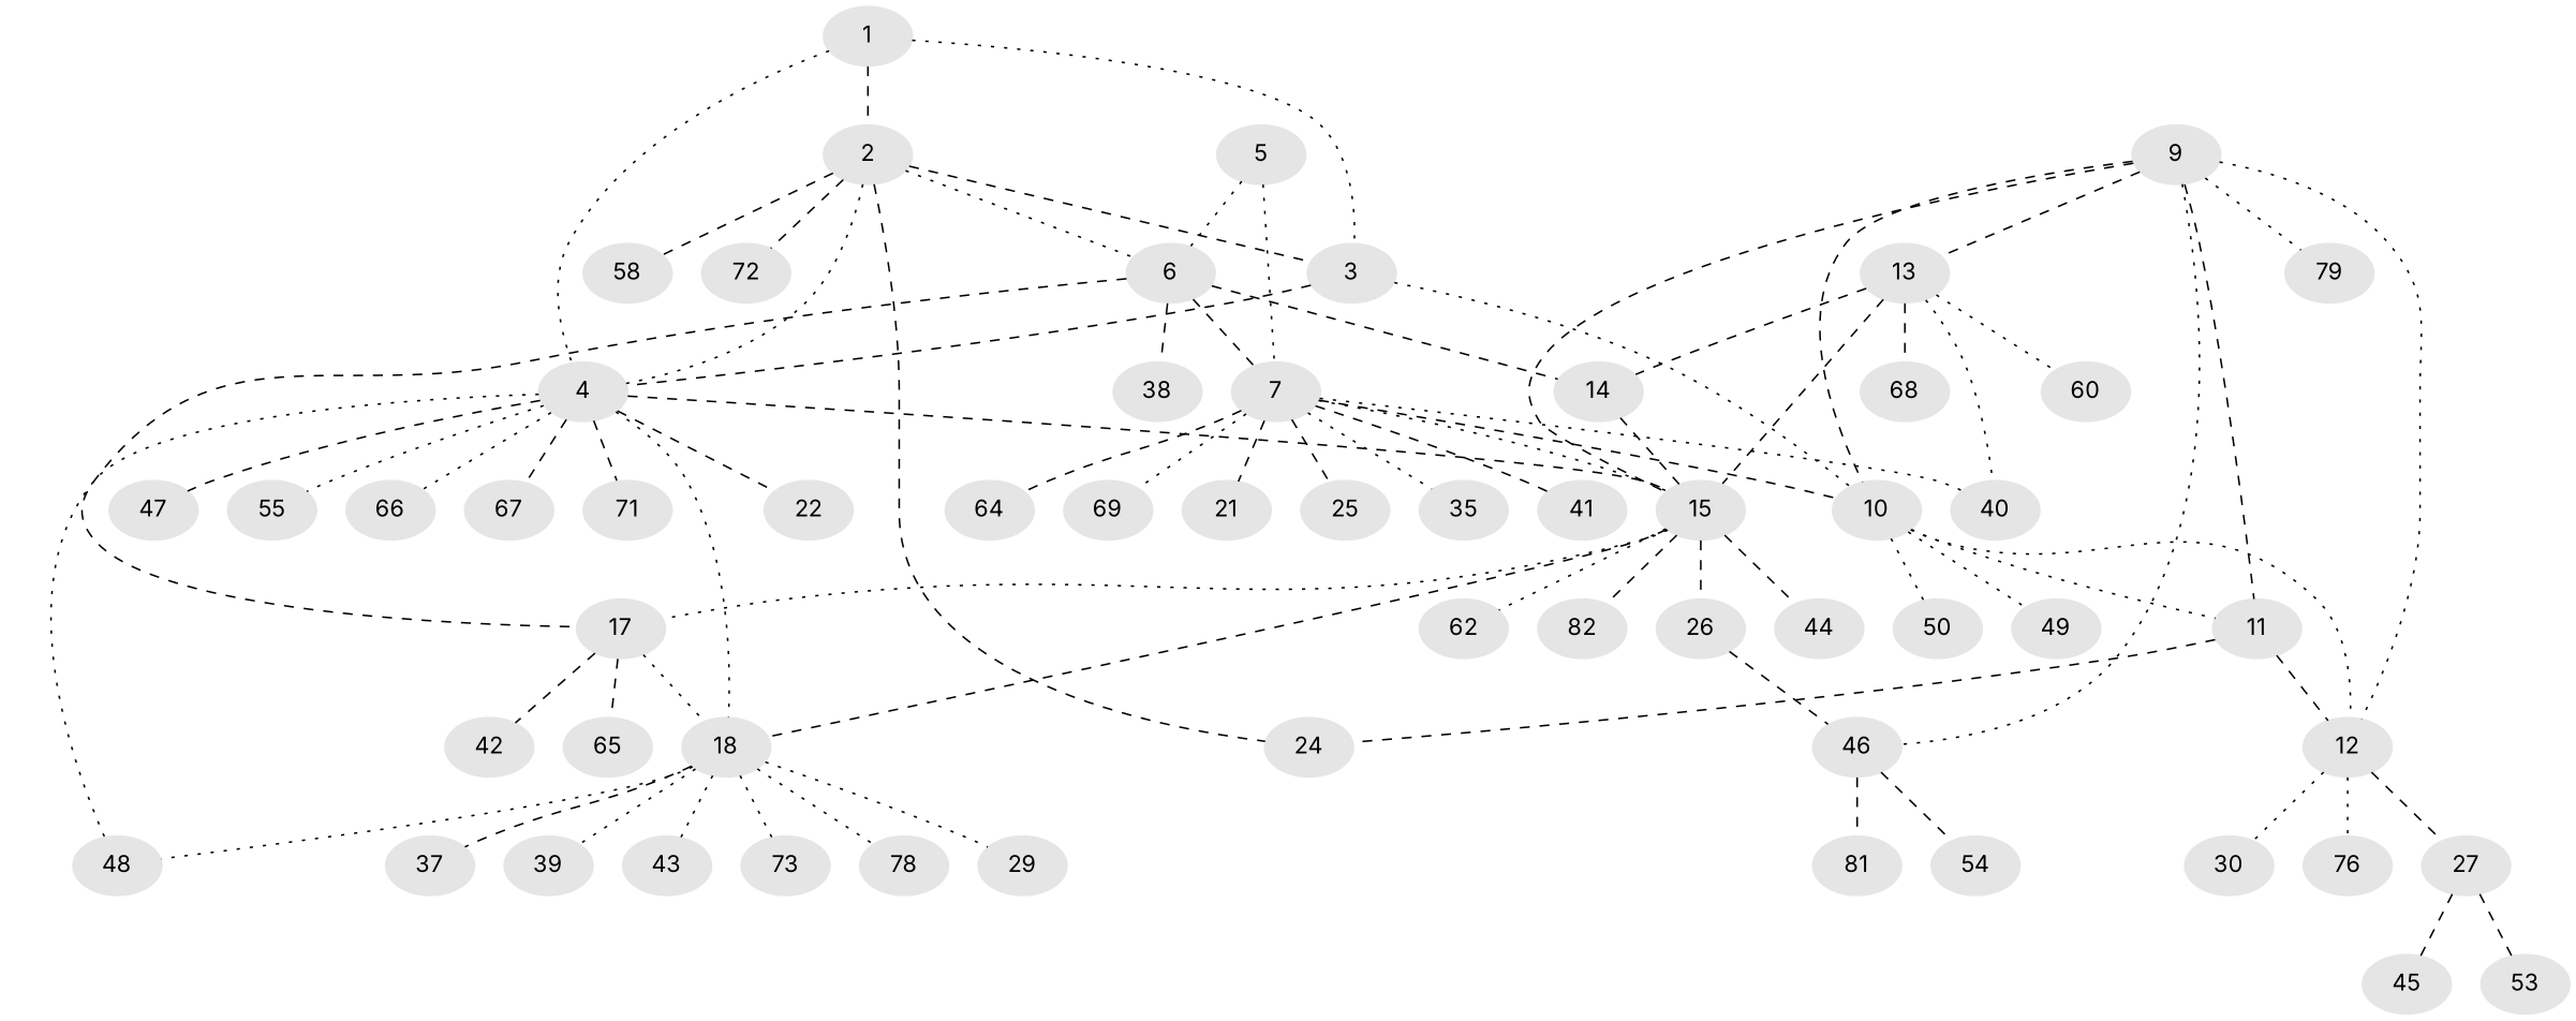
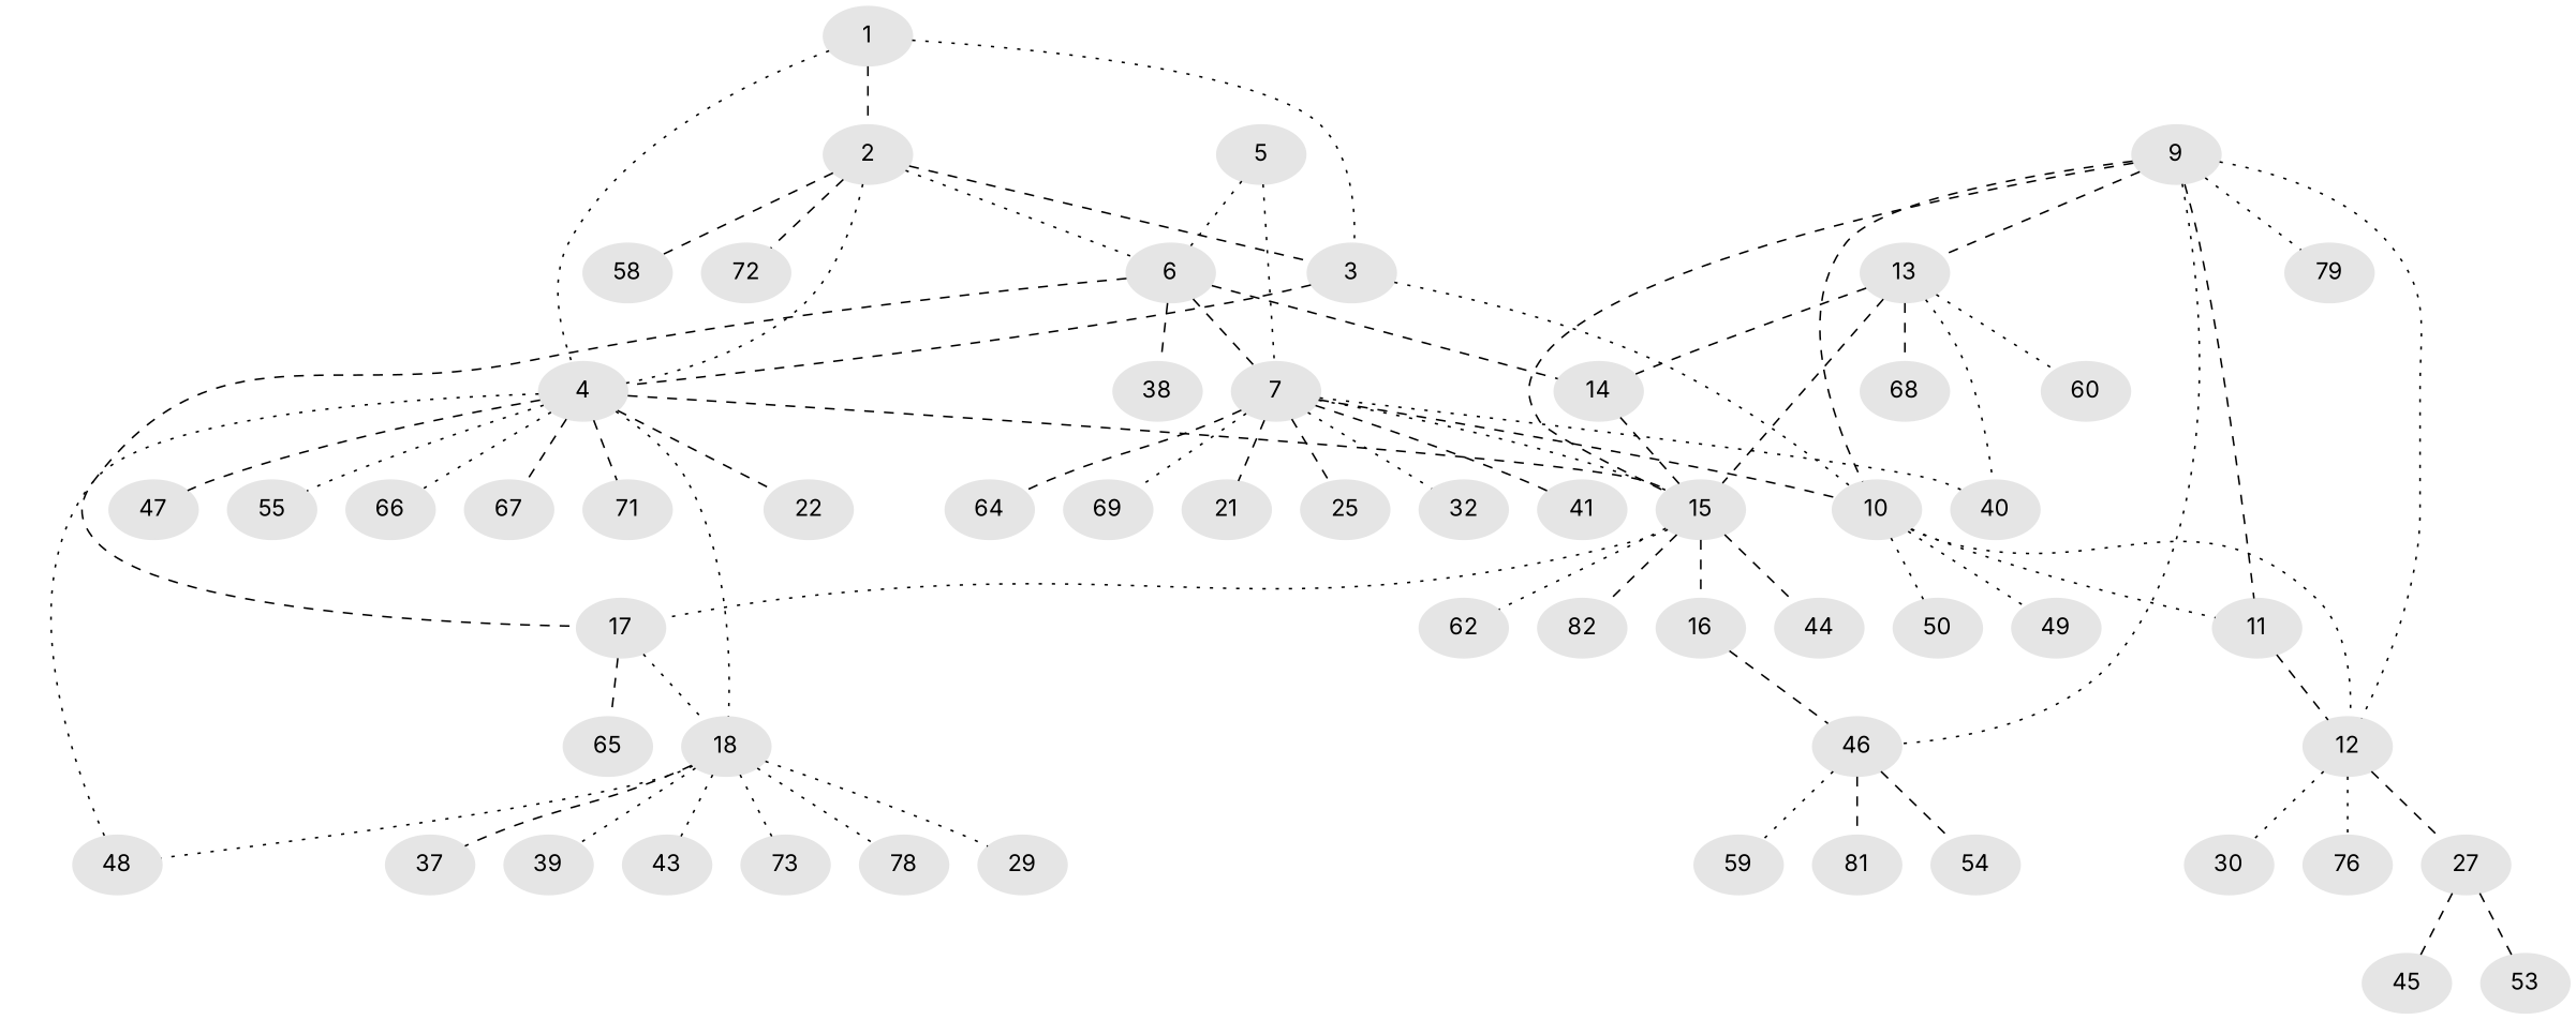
  graph {
    fontname=Inter
    node [color=gray90 fontname=Inter style=filled]
    edge [fontname=Inter style=dashed]
    1 [super="+56"]
    2 [super="+77"]
    3 [super="+33"]
    4 [super="+30"]
    6 [super="+80"]
-   24 [super="+28"]
    58
    72
    10 [super="+70"]
    15 [super="+20"]
    18 [super="+19"]
    22
    47
    48 [super="+83"]
    55
    66
    67
    71
    7 [super="+8"]
    14
    17 [super="+36"]
    38
    11 [super="+23"]
    12 [super="+63"]
    49
    50
-   26 [super="+31"]
+   26 [super="+31" label=16]
    44 [super="+74"]
    62
    82
    29
    37
    39 [super="+51"]
    43 [super="+61"]
    73
    78
    5
    21
    25
-   32 [label=35]
+   32
    40
    41
    64
    69
-   42
    65
    9 [super="+52"]
    13 [super="+16"]
    46 [super="+75"]
    79
    27 [super="+34"]
    n52 [label=30]
    76
    60
    68
    54
+   59
    81
    45
    53
    1 -- 2
    1 -- 3 [style=dotted]
    1 -- 4 [style=dotted]
    2 -- 3
    2 -- 4 [style=dotted]
    2 -- 6 [style=dotted]
-   2 -- 24
    2 -- 58
    2 -- 72
    3 -- 4
    3 -- 10 [style=dotted]
    4 -- 15
    4 -- 18 [style=dotted]
    4 -- 22
    4 -- 47
    4 -- 48 [style=dotted]
    4 -- 55 [style=dotted]
    4 -- 66 [style=dotted]
    4 -- 67
    4 -- 71
    6 -- 7 [weight=2]
    6 -- 14
    6 -- 17
    6 -- 38
    10 -- 11 [style=dotted]
    10 -- 12 [style=dotted]
    10 -- 49 [style=dotted]
    10 -- 50 [style=dotted]
-   15 -- 18 [weight=2]
    15 -- 17 [style=dotted]
    15 -- 26
    15 -- 44
    15 -- 62 [style=dotted]
    15 -- 82
    18 -- 48 [style=dotted]
    18 -- 29 [style=dotted]
    18 -- 37
    18 -- 39 [style=dotted]
    18 -- 43 [style=dotted]
    18 -- 73 [style=dotted]
    18 -- 78 [style=dotted]
    7 -- 10
    7 -- 15 [style=dotted]
    7 -- 21
    7 -- 25
    7 -- 32 [style=dotted]
    7 -- 40 [style=dotted]
    7 -- 41
    7 -- 64
    7 -- 69 [style=dotted]
    14 -- 15
    17 -- 18 [style=dotted weight=2]
-   17 -- 42
    17 -- 65
-   11 -- 24
    11 -- 12
    12 -- 27
    12 -- n52 [style=dotted]
    12 -- 76 [style=dotted]
    26 -- 46
    5 -- 6 [style=dotted]
    5 -- 7 [style=dotted weight=2]
    9 -- 10
    9 -- 15
    9 -- 11
    9 -- 12 [style=dotted]
    9 -- 13
    9 -- 46 [style=dotted]
    9 -- 79 [style=dotted]
    13 -- 15 [weight=2]
    13 -- 14 [weight=2]
    13 -- 40 [style=dotted]
    13 -- 60 [style=dotted]
    13 -- 68
    46 -- 54
+   46 -- 59 [style=dotted]
    46 -- 81
    27 -- 45
    27 -- 53
  }
